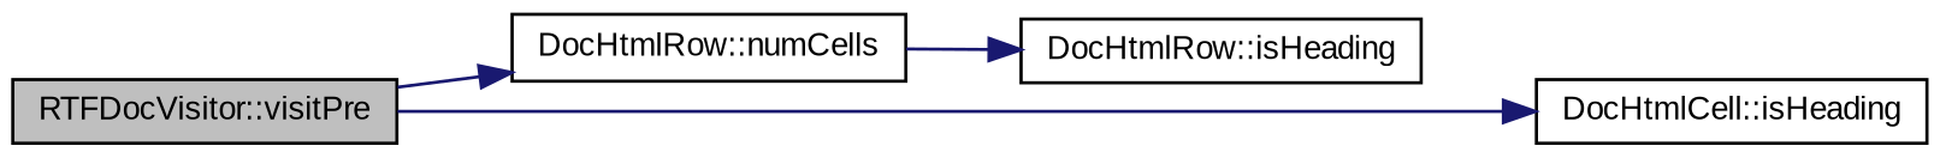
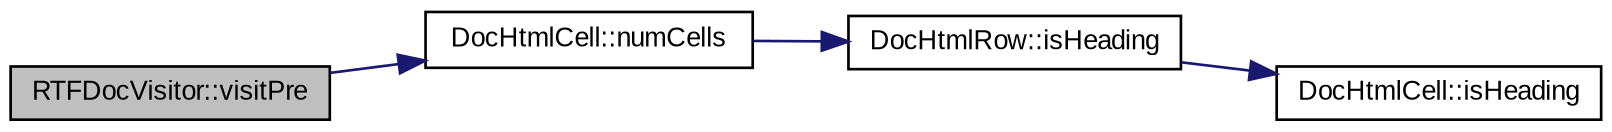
  digraph {
    fontname="Liberation Sans"
    rankdir=LR
    node [color=black fillcolor=white fontname="Liberation Sans" fontsize=10 shape=record style=filled]
    edge [color=midnightblue fontname="Liberation Sans" fontsize=10 labelfontname=Helvetica labelfontsize=10 style=solid]
    n1 [fillcolor=grey75 fontcolor=black height=0.2 label="RTFDocVisitor::visitPre" width=0.4]
-   n2 [height=0.2 label="DocHtmlRow::numCells" width=0.4]
+   n2 [height=0.2 label="DocHtmlCell::numCells" width=0.4]
    n3 [height=0.2 label="DocHtmlRow::isHeading" width=0.4]
    n4 [height=0.2 label="DocHtmlCell::isHeading" width=0.4]
    n1 -> n2
    n2 -> n3
-   n1 -> n4
+   n3 -> n4
  }
